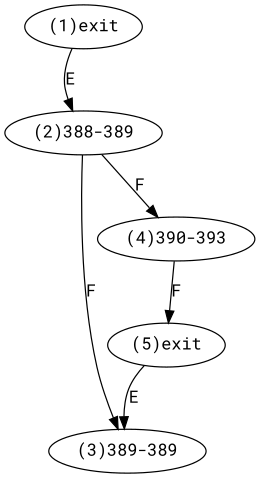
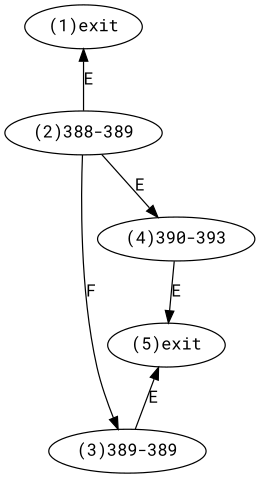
  digraph {
    fontname="Roboto Mono"
    node [fontname="Roboto Mono"]
    edge [fontname="Roboto Mono"]
    n1 [label="(1)exit"]
    n2 [label="(2)388-389"]
    n3 [label="(3)389-389"]
    n4 [label="(4)390-393"]
    n5 [label="(5)exit"]
-   n1 -> n2 [label=E]
+   n2 -> n1 [label=E]
    n2 -> n3 [label=F]
-   n2 -> n4 [label=F]
-   n5 -> n3 [label=E]
-   n4 -> n5 [label=F]
+   n2 -> n4 [label=E]
+   n3 -> n5 [label=E]
+   n4 -> n5 [label=E]
  }
